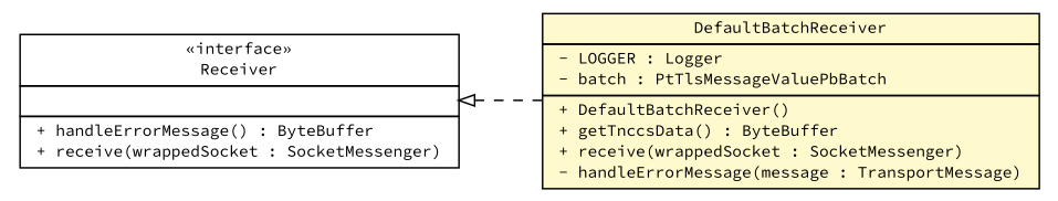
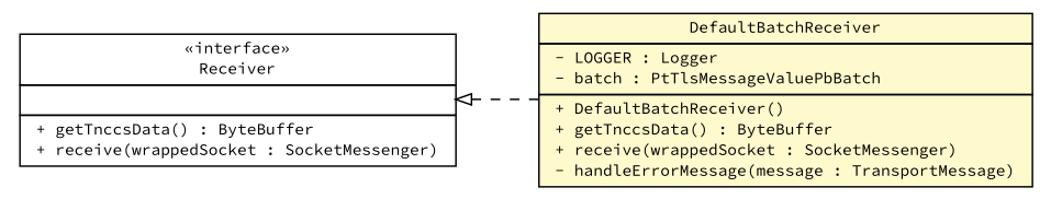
  digraph {
    nodesep=0.25
    ranksep=0.5
    rankdir=LR
    fontname="Source Code Pro"
    node [fontcolor=black fontname="Source Code Pro" fontsize=10.0 shape=plaintext]
-   n1 [label=<<table title="org.ietf.nea.pt.socket.Receiver" border="0" cellborder="1" cellspacing="0" cellpadding="2" port="p" href="../Receiver.html"> 		<tr><td><table border="0" cellspacing="0" cellpadding="1"> <tr><td align="center" balign="center"> &#171;interface&#187; </td></tr> <tr><td align="center" balign="center"> Receiver </td></tr> 		</table></td></tr> 		<tr><td><table border="0" cellspacing="0" cellpadding="1"> <tr><td align="left" balign="left">  </td></tr> 		</table></td></tr> 		<tr><td><table border="0" cellspacing="0" cellpadding="1"> <tr><td align="left" balign="left"> + handleErrorMessage() : ByteBuffer </td></tr> <tr><td align="left" balign="left"> + receive(wrappedSocket : SocketMessenger) </td></tr> 		</table></td></tr> 		</table>>]
+   n1 [label=<<table title="org.ietf.nea.pt.socket.Receiver" border="0" cellborder="1" cellspacing="0" cellpadding="2" port="p" href="../Receiver.html"> 		<tr><td><table border="0" cellspacing="0" cellpadding="1"> <tr><td align="center" balign="center"> &#171;interface&#187; </td></tr> <tr><td align="center" balign="center"> Receiver </td></tr> 		</table></td></tr> 		<tr><td><table border="0" cellspacing="0" cellpadding="1"> <tr><td align="left" balign="left">  </td></tr> 		</table></td></tr> 		<tr><td><table border="0" cellspacing="0" cellpadding="1"> <tr><td align="left" balign="left"> + getTnccsData() : ByteBuffer </td></tr> <tr><td align="left" balign="left"> + receive(wrappedSocket : SocketMessenger) </td></tr> 		</table></td></tr> 		</table>>]
    n2 [label=<<table title="org.ietf.nea.pt.socket.simple.DefaultBatchReceiver" border="0" cellborder="1" cellspacing="0" cellpadding="2" port="p" bgcolor="lemonChiffon" href="./DefaultBatchReceiver.html"> 		<tr><td><table border="0" cellspacing="0" cellpadding="1"> <tr><td align="center" balign="center"> DefaultBatchReceiver </td></tr> 		</table></td></tr> 		<tr><td><table border="0" cellspacing="0" cellpadding="1"> <tr><td align="left" balign="left"> - LOGGER : Logger </td></tr> <tr><td align="left" balign="left"> - batch : PtTlsMessageValuePbBatch </td></tr> 		</table></td></tr> 		<tr><td><table border="0" cellspacing="0" cellpadding="1"> <tr><td align="left" balign="left"> + DefaultBatchReceiver() </td></tr> <tr><td align="left" balign="left"> + getTnccsData() : ByteBuffer </td></tr> <tr><td align="left" balign="left"> + receive(wrappedSocket : SocketMessenger) </td></tr> <tr><td align="left" balign="left"> - handleErrorMessage(message : TransportMessage) </td></tr> 		</table></td></tr> 		</table>>]
    n1 -> n2 [arrowtail=empty dir=back fontname="Source Code Pro" fontsize=10 headport=p labelfontname=Helvetica labelfontsize=10 style=dashed tailport=p]
  }
